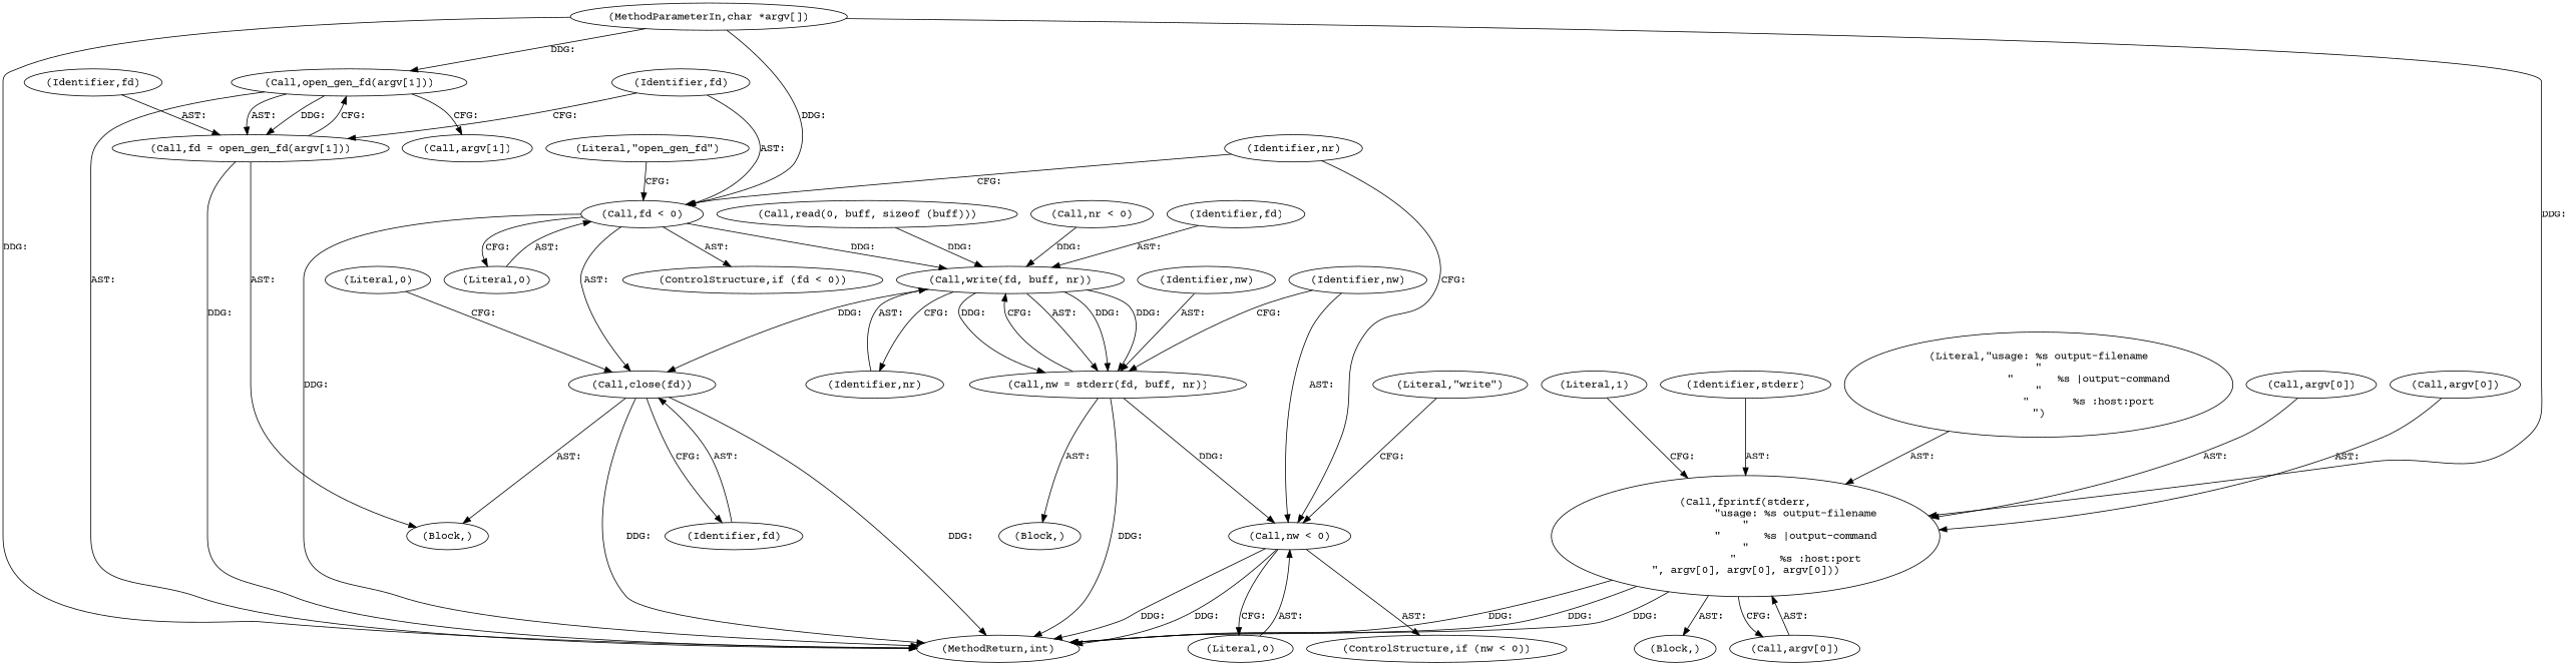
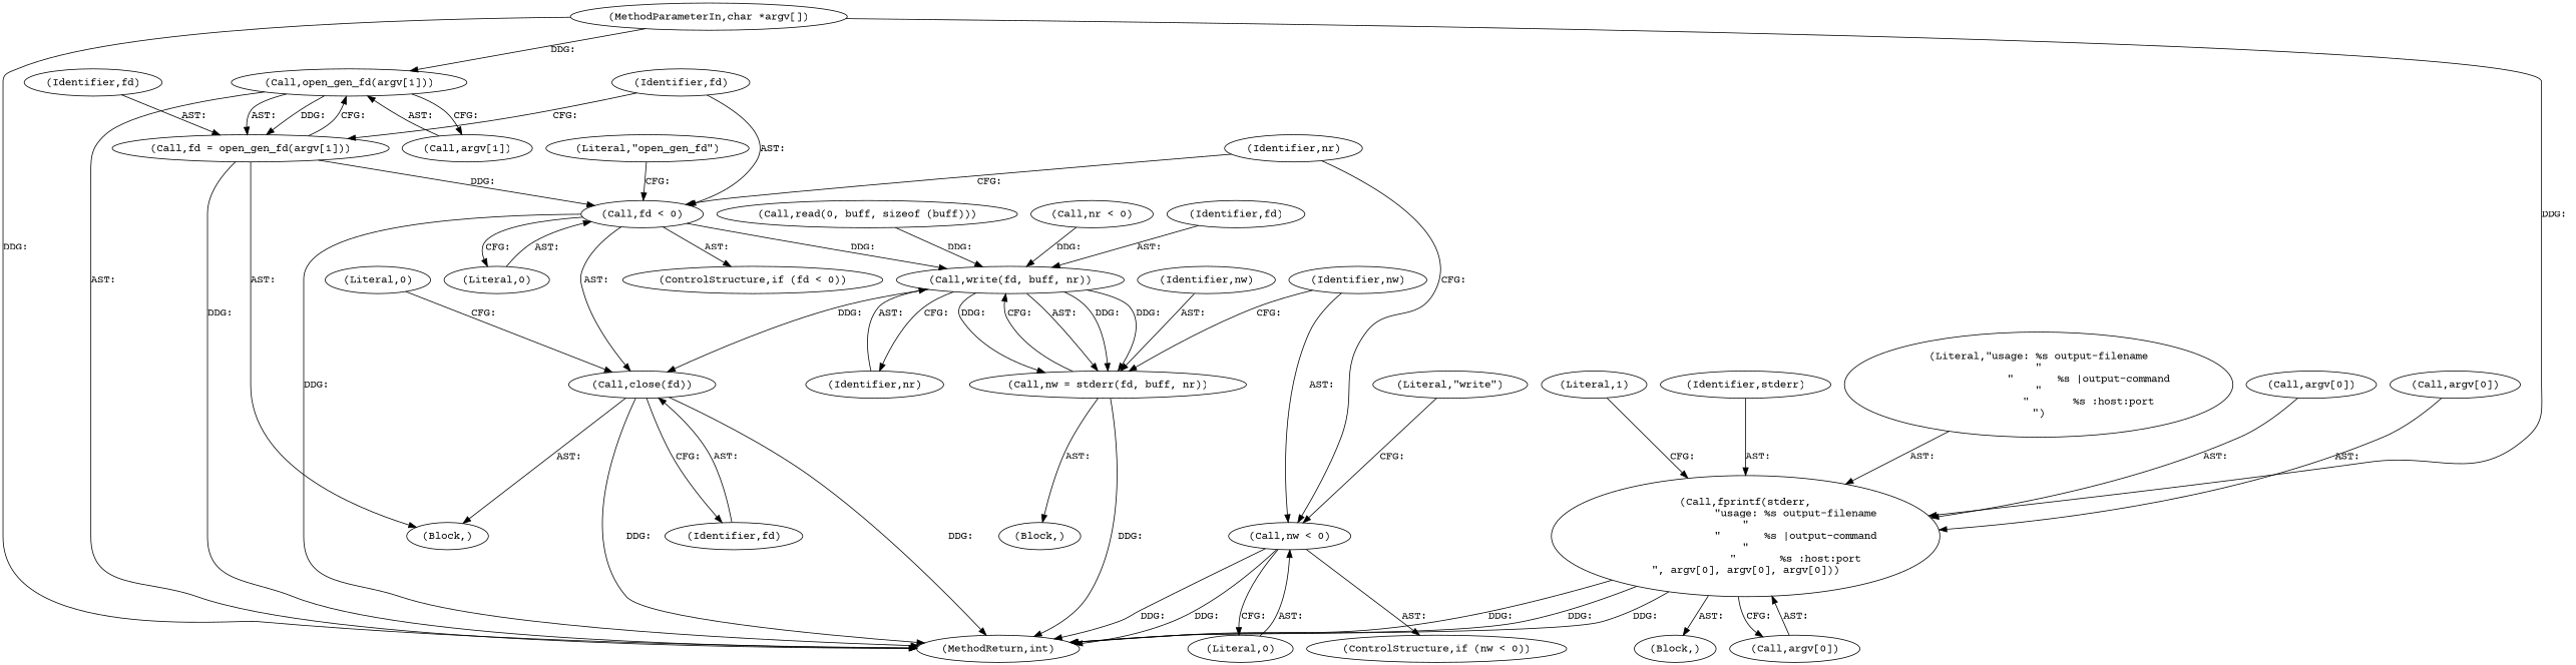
  digraph {
    fontname="Courier Prime"
    node [fontname="Courier Prime"]
    edge [fontname="Courier Prime"]
    n1 [label="(MethodParameterIn,char *argv[])"]
    n2 [label="(Call,fprintf(stderr,\n                \"usage: %s output-filename\n\"\n                \"       %s |output-command\n\"\n                \"       %s :host:port\n\", argv[0], argv[0], argv[0]))"]
    n3 [label="(Call,open_gen_fd(argv[1]))"]
    n4 [label="(MethodReturn,int)"]
    n5 [label="(Block,)"]
    n6 [label="(Call,argv[0])"]
    n7 [label="(Call,fd = open_gen_fd(argv[1]))"]
    n8 [label="(Call,argv[1])"]
    n9 [label="(Call,fd < 0)"]
    n10 [label="(Block,)"]
    n11 [label="(Call,write(fd, buff, nr))"]
    n12 [label="(Call,close(fd))"]
    n13 [label="(ControlStructure,if (fd < 0))"]
    n14 [label="(Literal,0)"]
    n15 [label="(Call,nw = stderr(fd, buff, nr))"]
    n16 [label="(Identifier,nr)"]
    n17 [label="(Identifier,fd)"]
    n18 [label="(Call,nw < 0)"]
    n19 [label="(Block,)"]
    n20 [label="(Literal,0)"]
    n21 [label="(ControlStructure,if (nw < 0))"]
    n22 [label="(Literal,1)"]
    n23 [label="(Literal,0)"]
    n24 [label="(Literal,\"write\")"]
    n25 [label="(Identifier,stderr)"]
    n26 [label="(Identifier,nr)"]
    n27 [label="(Literal,\"usage: %s output-filename\n\"\n                \"       %s |output-command\n\"\n                \"       %s :host:port\n\")"]
    n28 [label="(Call,read(0, buff, sizeof (buff)))"]
    n29 [label="(Identifier,nw)"]
    n30 [label="(Call,argv[0])"]
    n31 [label="(Identifier,nw)"]
    n32 [label="(Identifier,fd)"]
    n33 [label="(Call,argv[0])"]
    n34 [label="(Literal,\"open_gen_fd\")"]
    n35 [label="(Call,nr < 0)"]
    n36 [label="(Identifier,fd)"]
    n37 [label="(Identifier,fd)"]
    n1 -> n2 [label="DDG: "]
    n1 -> n3 [label="DDG: "]
    n1 -> n4 [label="DDG: "]
    n2 -> n4 [label="DDG: "]
    n2 -> n4 [label="DDG: "]
    n2 -> n4 [label="DDG: "]
    n2 -> n5 [label="AST: "]
    n2 -> n6 [label="CFG: "]
    n3 -> n4 [label="AST: "]
    n3 -> n7 [label="AST: "]
    n3 -> n7 [label="DDG: "]
    n3 -> n8 [label="CFG: "]
    n6 -> n2 [label="AST: "]
    n7 -> n3 [label="CFG: "]
    n7 -> n4 [label="DDG: "]
-   n1 -> n9 [label="DDG: "]
+   n7 -> n9 [label="DDG: "]
    n7 -> n10 [label="AST: "]
+   n8 -> n3 [label="AST: "]
    n9 -> n4 [label="DDG: "]
    n9 -> n11 [label="DDG: "]
    n9 -> n12 [label="AST: "]
    n9 -> n13 [label="AST: "]
    n9 -> n14 [label="CFG: "]
    n11 -> n12 [label="DDG: "]
    n11 -> n15 [label="AST: "]
    n11 -> n15 [label="DDG: "]
    n11 -> n15 [label="DDG: "]
    n11 -> n15 [label="DDG: "]
    n11 -> n16 [label="CFG: "]
    n12 -> n4 [label="DDG: "]
    n12 -> n4 [label="DDG: "]
    n12 -> n10 [label="AST: "]
    n12 -> n17 [label="CFG: "]
    n14 -> n9 [label="AST: "]
    n15 -> n4 [label="DDG: "]
    n15 -> n11 [label="CFG: "]
-   n15 -> n18 [label="DDG: "]
    n15 -> n19 [label="AST: "]
    n16 -> n11 [label="AST: "]
    n17 -> n12 [label="AST: "]
    n18 -> n4 [label="DDG: "]
    n18 -> n4 [label="DDG: "]
    n18 -> n20 [label="CFG: "]
    n18 -> n21 [label="AST: "]
    n20 -> n18 [label="AST: "]
    n22 -> n2 [label="CFG: "]
    n23 -> n12 [label="CFG: "]
    n24 -> n18 [label="CFG: "]
    n25 -> n2 [label="AST: "]
    n26 -> n9 [label="CFG: "]
    n26 -> n18 [label="CFG: "]
    n27 -> n2 [label="AST: "]
    n28 -> n11 [label="DDG: "]
    n29 -> n15 [label="AST: "]
    n30 -> n2 [label="AST: "]
    n31 -> n15 [label="CFG: "]
    n31 -> n18 [label="AST: "]
    n32 -> n7 [label="CFG: "]
    n32 -> n9 [label="AST: "]
    n33 -> n2 [label="AST: "]
    n34 -> n9 [label="CFG: "]
    n35 -> n11 [label="DDG: "]
    n36 -> n11 [label="AST: "]
    n37 -> n7 [label="AST: "]
  }
